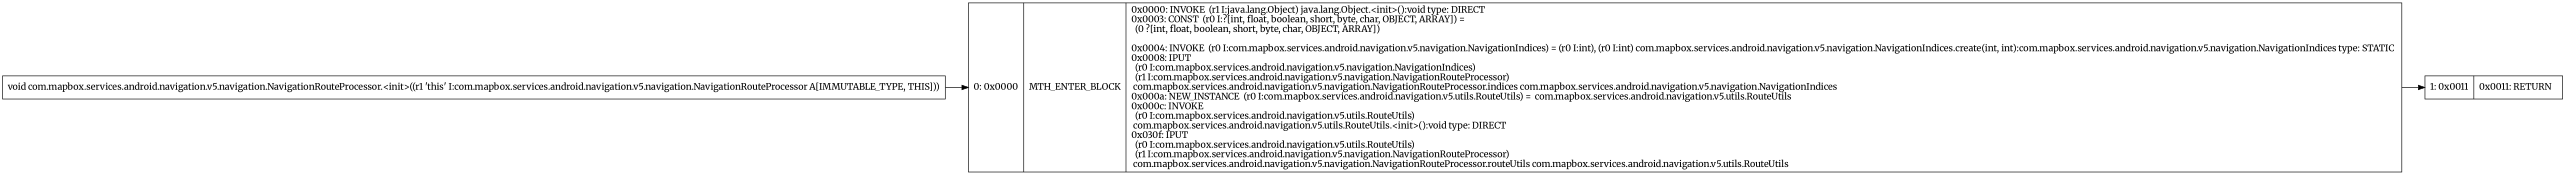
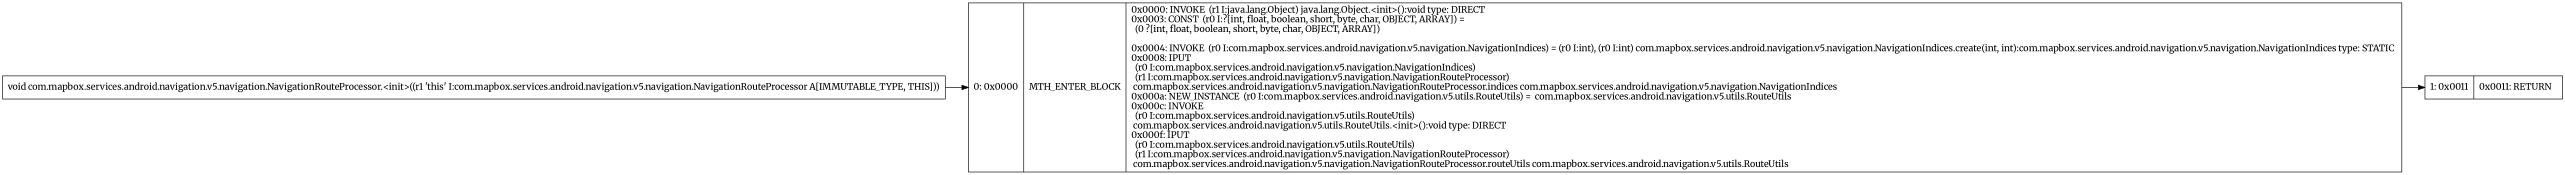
  digraph {
    rankdir=LR
    fontname=Merriweather
    node [shape=record fontname=Merriweather]
    edge [fontname=Merriweather]
-   n1 [label="{0\:\ 0x0000|MTH_ENTER_BLOCK\l|0x0000: INVOKE  (r1 I:java.lang.Object) java.lang.Object.\<init\>():void type: DIRECT \l0x0003: CONST  (r0 I:?[int, float, boolean, short, byte, char, OBJECT, ARRAY]) = \l  (0 ?[int, float, boolean, short, byte, char, OBJECT, ARRAY])\l \l0x0004: INVOKE  (r0 I:com.mapbox.services.android.navigation.v5.navigation.NavigationIndices) = (r0 I:int), (r0 I:int) com.mapbox.services.android.navigation.v5.navigation.NavigationIndices.create(int, int):com.mapbox.services.android.navigation.v5.navigation.NavigationIndices type: STATIC \l0x0008: IPUT  \l  (r0 I:com.mapbox.services.android.navigation.v5.navigation.NavigationIndices)\l  (r1 I:com.mapbox.services.android.navigation.v5.navigation.NavigationRouteProcessor)\l com.mapbox.services.android.navigation.v5.navigation.NavigationRouteProcessor.indices com.mapbox.services.android.navigation.v5.navigation.NavigationIndices \l0x000a: NEW_INSTANCE  (r0 I:com.mapbox.services.android.navigation.v5.utils.RouteUtils) =  com.mapbox.services.android.navigation.v5.utils.RouteUtils \l0x000c: INVOKE  \l  (r0 I:com.mapbox.services.android.navigation.v5.utils.RouteUtils)\l com.mapbox.services.android.navigation.v5.utils.RouteUtils.\<init\>():void type: DIRECT \l0x030f: IPUT  \l  (r0 I:com.mapbox.services.android.navigation.v5.utils.RouteUtils)\l  (r1 I:com.mapbox.services.android.navigation.v5.navigation.NavigationRouteProcessor)\l com.mapbox.services.android.navigation.v5.navigation.NavigationRouteProcessor.routeUtils com.mapbox.services.android.navigation.v5.utils.RouteUtils \l}"]
+   n1 [label="{0\:\ 0x0000|MTH_ENTER_BLOCK\l|0x0000: INVOKE  (r1 I:java.lang.Object) java.lang.Object.\<init\>():void type: DIRECT \l0x0003: CONST  (r0 I:?[int, float, boolean, short, byte, char, OBJECT, ARRAY]) = \l  (0 ?[int, float, boolean, short, byte, char, OBJECT, ARRAY])\l \l0x0004: INVOKE  (r0 I:com.mapbox.services.android.navigation.v5.navigation.NavigationIndices) = (r0 I:int), (r0 I:int) com.mapbox.services.android.navigation.v5.navigation.NavigationIndices.create(int, int):com.mapbox.services.android.navigation.v5.navigation.NavigationIndices type: STATIC \l0x0008: IPUT  \l  (r0 I:com.mapbox.services.android.navigation.v5.navigation.NavigationIndices)\l  (r1 I:com.mapbox.services.android.navigation.v5.navigation.NavigationRouteProcessor)\l com.mapbox.services.android.navigation.v5.navigation.NavigationRouteProcessor.indices com.mapbox.services.android.navigation.v5.navigation.NavigationIndices \l0x000a: NEW_INSTANCE  (r0 I:com.mapbox.services.android.navigation.v5.utils.RouteUtils) =  com.mapbox.services.android.navigation.v5.utils.RouteUtils \l0x000c: INVOKE  \l  (r0 I:com.mapbox.services.android.navigation.v5.utils.RouteUtils)\l com.mapbox.services.android.navigation.v5.utils.RouteUtils.\<init\>():void type: DIRECT \l0x000f: IPUT  \l  (r0 I:com.mapbox.services.android.navigation.v5.utils.RouteUtils)\l  (r1 I:com.mapbox.services.android.navigation.v5.navigation.NavigationRouteProcessor)\l com.mapbox.services.android.navigation.v5.navigation.NavigationRouteProcessor.routeUtils com.mapbox.services.android.navigation.v5.utils.RouteUtils \l}"]
    n2 [label="{1\:\ 0x0011|0x0011: RETURN   \l}"]
    n3 [label="{void com.mapbox.services.android.navigation.v5.navigation.NavigationRouteProcessor.\<init\>((r1 'this' I:com.mapbox.services.android.navigation.v5.navigation.NavigationRouteProcessor A[IMMUTABLE_TYPE, THIS])) }"]
    n1 -> n2
    n3 -> n1
  }
